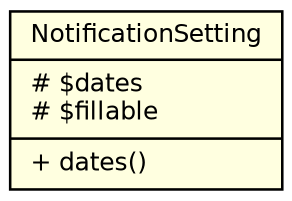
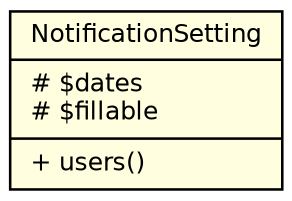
  digraph {
-   n1 [color=black fillcolor=lightyellow fontcolor=black fontname=Helvetica fontsize=10 height=0.2 label="{NotificationSetting\n|# $dates\l# $fillable\l|+ dates()\l}" shape=record style=filled width=0.4]
+   n1 [color=black fillcolor=lightyellow fontcolor=black fontname=Helvetica fontsize=10 height=0.2 label="{NotificationSetting\n|# $dates\l# $fillable\l|+ users()\l}" shape=record style=filled width=0.4]
  }
